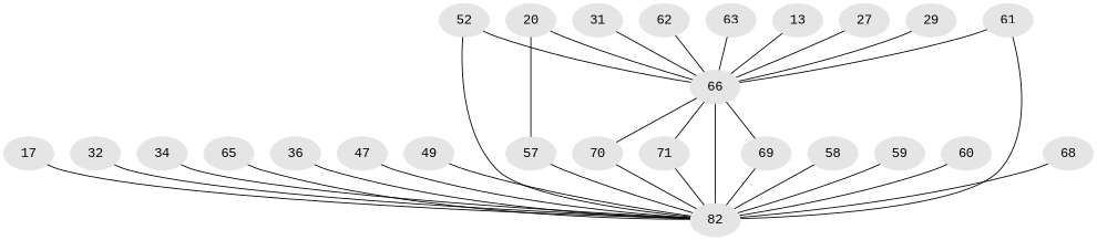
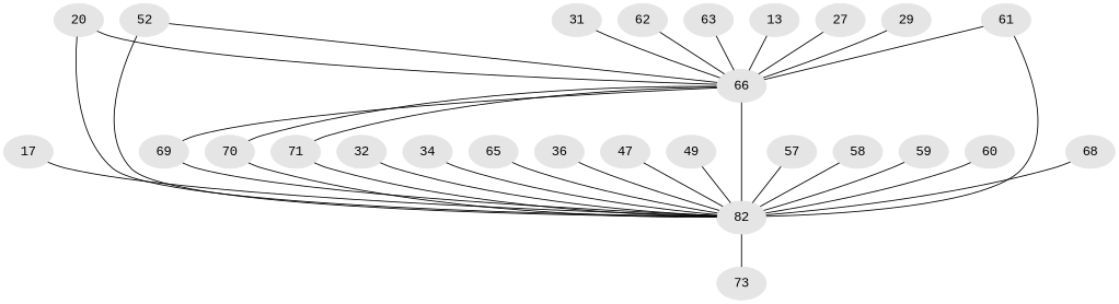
  graph {
    fontname="Liberation Mono"
    node [color=gray90 fontname="Liberation Mono" style=filled]
    edge [fontname="Liberation Mono" weight=2]
    66 [super="+64+9"]
    n2 [label=82 super="+19+67+12+65"]
    69 [super="+40"]
    70 [super="+51"]
    71 [super="+54"]
    13
+   73
    17
    20 [super="+15"]
    27
    29
    31
    32
    34
    n15 [label=65]
    36
    47
    49
    52 [super="+16"]
    57 [super="+48"]
    58
    59
    60
    61
    62
    63
    68 [super="+37"]
    66 -- n2 [weight=47]
    66 -- 69
    66 -- 70
    66 -- 71 [weight=""]
+   n2 -- 73 [weight=""]
    69 -- n2 [weight=3]
    70 -- n2
    71 -- n2
    13 -- 66
    17 -- n2
    20 -- 66 [weight=""]
-   20 -- 57
+   20 -- n2
    27 -- 66
    29 -- 66
    31 -- 66
    32 -- n2
    34 -- n2
    n15 -- n2
    36 -- n2
    47 -- n2
    49 -- n2
    52 -- 66 [weight=""]
    52 -- n2
    57 -- n2 [weight=4]
    58 -- n2
    59 -- n2
    60 -- n2
    61 -- 66 [weight=""]
    61 -- n2 [weight=""]
    62 -- 66
    63 -- 66
    68 -- n2 [weight=3]
  }
